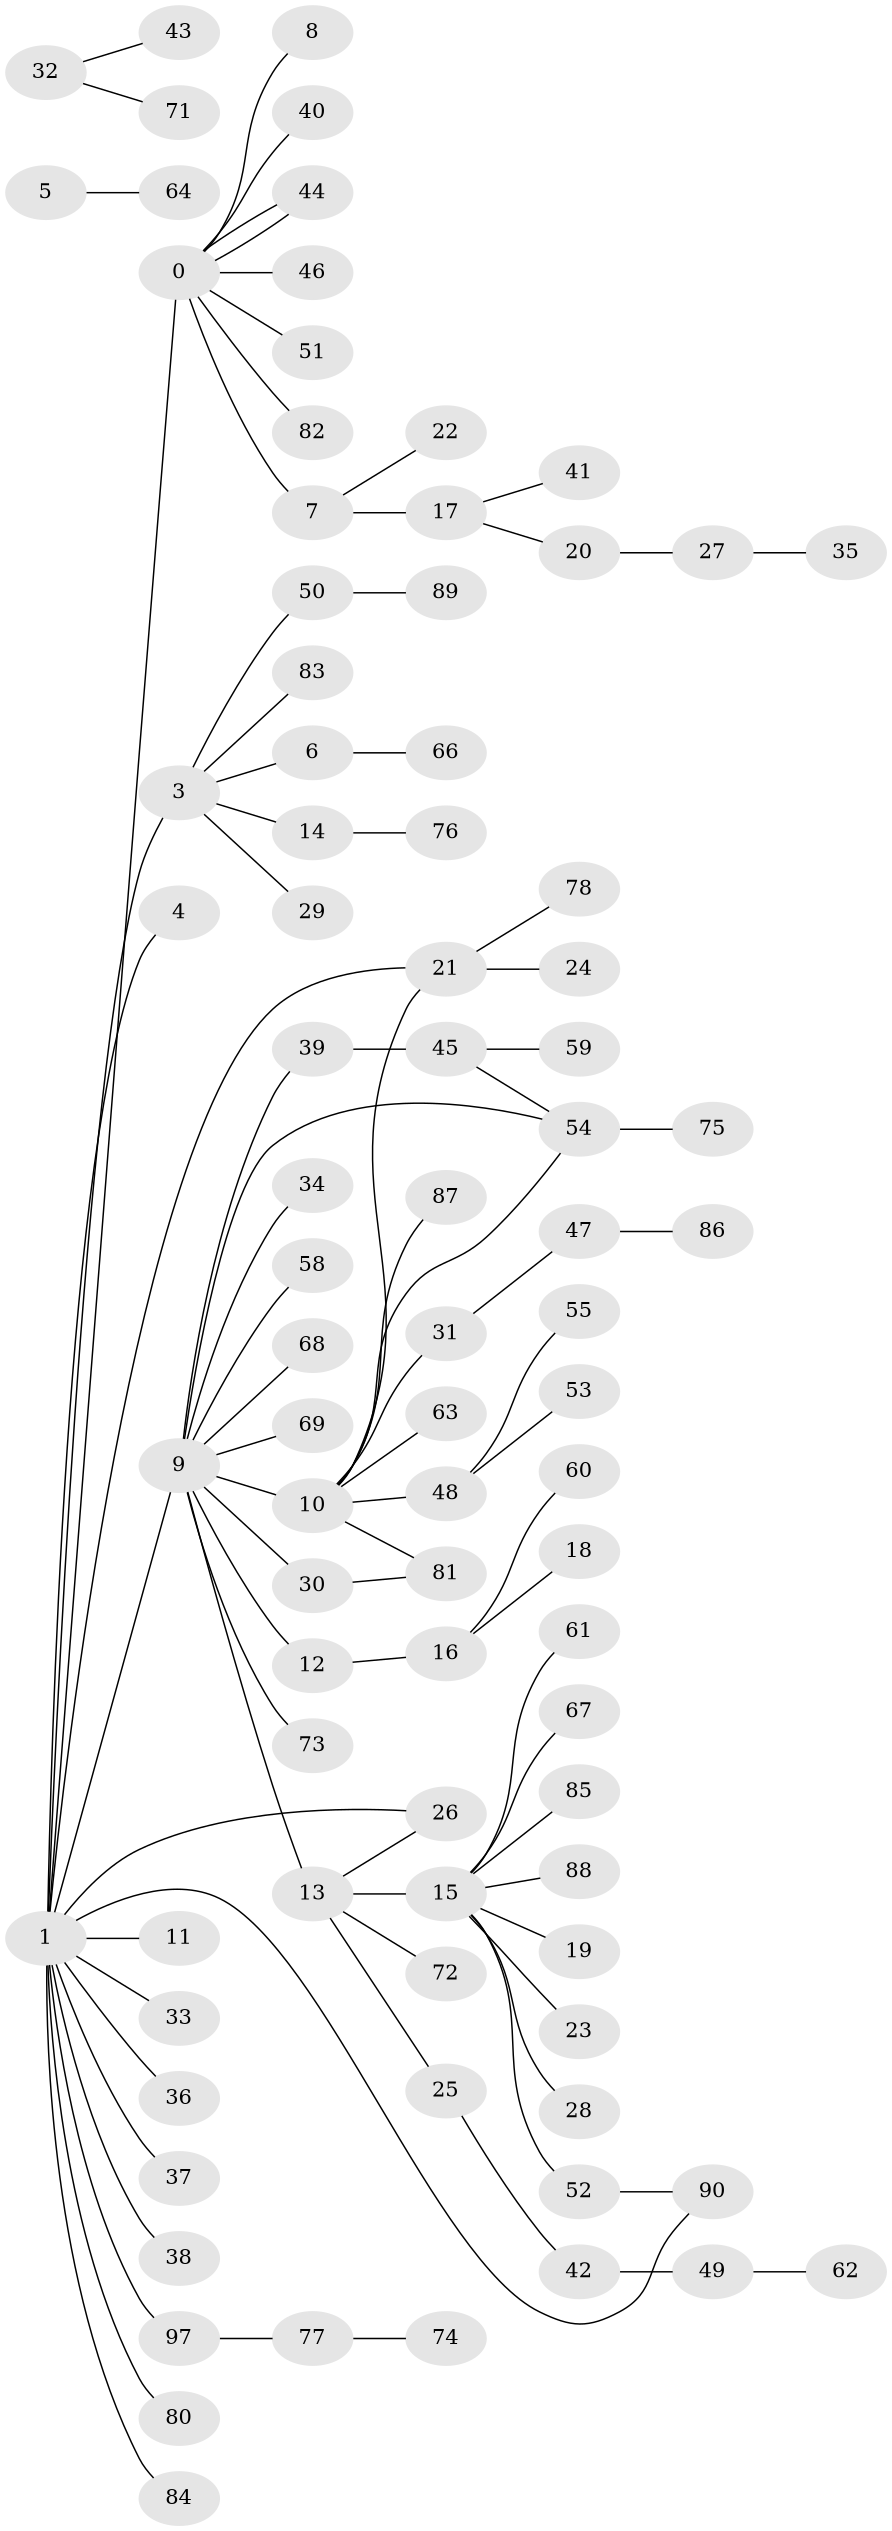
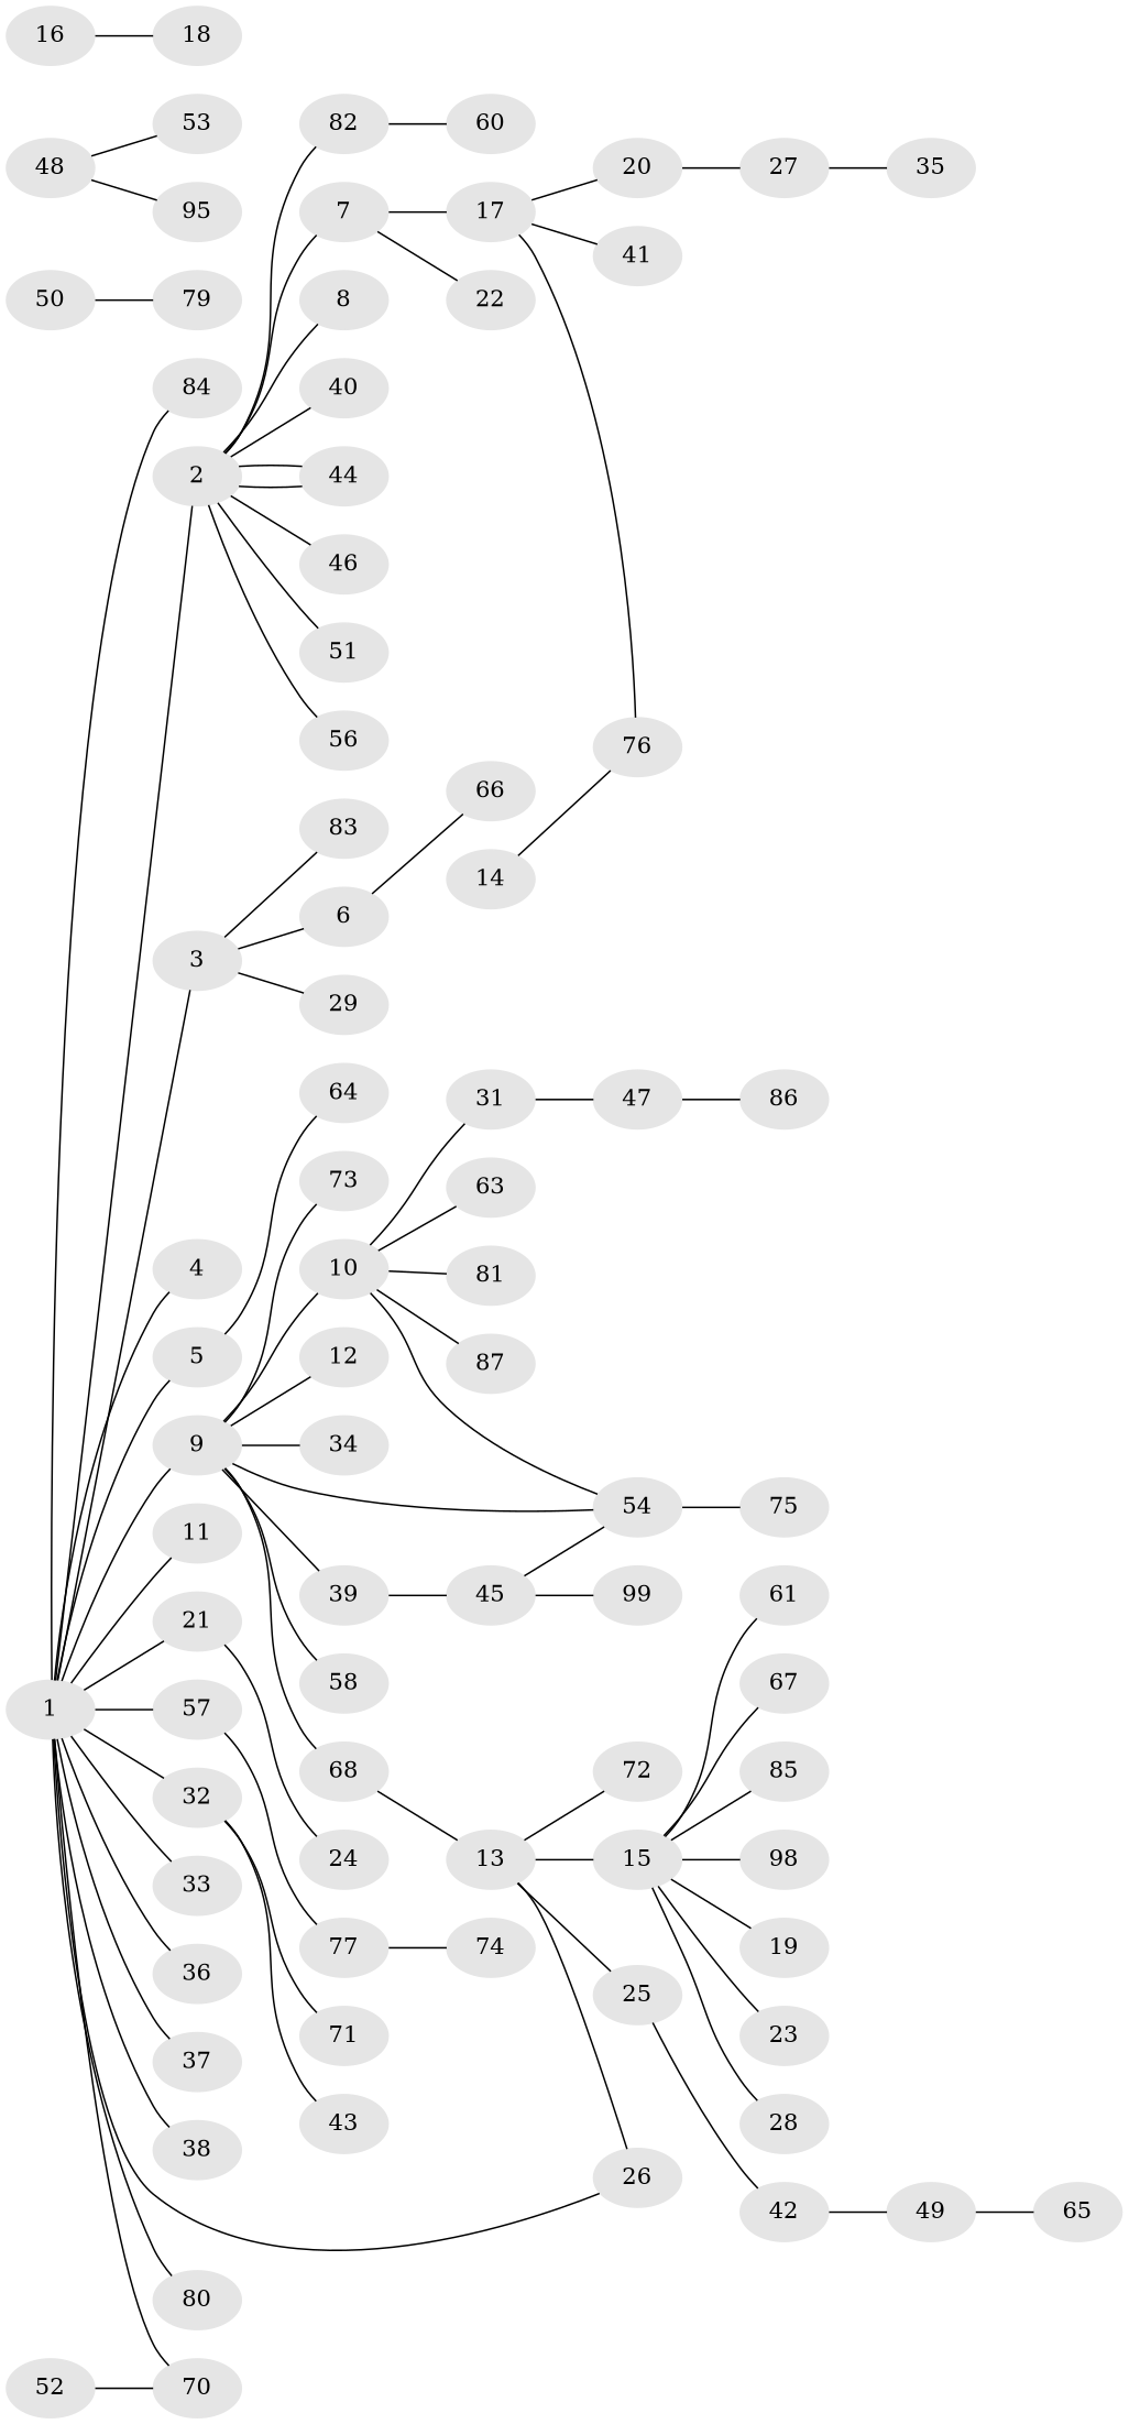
  graph {
    rankdir=LR
    node [color=gray90 style=filled]
    1
-   2 [label=0]
+   2
    3
    4
    5
    9
    11
    21
    26
    32
    33
    36
    37
    38
-   57 [label=97]
-   70 [label=90]
+   57
+   70
    80
    84
    7
    8
    40
    44
    46
    51
+   56
    82
    6
    14
    29
    50
    83
    64
    10
    12
    13
-   30
    34
    39
    54
    58
    68
-   69
    73
    24
-   78
    43
    71
    77
    17
    22
    66
    76
-   79 [label=89]
+   79
    20
    41
    31
    48
    63
    81
    87
    16
    15
    25
    72
    45
    75
    47
    53
-   55
+   55 [label=95]
    18
    60
    19
    23
    28
    52
    61
    67
    85
-   88
+   88 [label=98]
    42
    27
    35
    49
    86
-   59
-   65 [label=62]
+   59 [label=99]
+   65
    74
    1 -- 2
    1 -- 3
    1 -- 4
+   1 -- 5
    1 -- 9
    1 -- 11
    1 -- 21
    1 -- 26
+   1 -- 32
    1 -- 33
    1 -- 36
    1 -- 37
    1 -- 38
    1 -- 57
    1 -- 70
    1 -- 80
    1 -- 84
    2 -- 7
    2 -- 8
    2 -- 40
    2 -- 44
    2 -- 44
    2 -- 46
    2 -- 51
+   2 -- 56
    2 -- 82
    3 -- 6
-   3 -- 14
    3 -- 29
-   3 -- 50
    3 -- 83
    5 -- 64
    9 -- 10
    9 -- 12
-   9 -- 13
-   9 -- 30
+   68 -- 13
    9 -- 34
    9 -- 39
    9 -- 54
    9 -- 58
    9 -- 68
-   9 -- 69
    9 -- 73
    21 -- 24
-   21 -- 78
    32 -- 43
    32 -- 71
    57 -- 77
    7 -- 17
    7 -- 22
    6 -- 66
    14 -- 76
    50 -- 79
-   10 -- 21
    10 -- 54
    10 -- 31
-   10 -- 48
    10 -- 63
    10 -- 81
    10 -- 87
-   12 -- 16
    13 -- 26
    13 -- 15
    13 -- 25
    13 -- 72
-   30 -- 81
    39 -- 45
    54 -- 75
    77 -- 74
+   17 -- 76
    17 -- 20
    17 -- 41
    20 -- 27
    31 -- 47
    48 -- 53
    48 -- 55
    16 -- 18
-   16 -- 60
+   82 -- 60
    15 -- 19
    15 -- 23
    15 -- 28
-   15 -- 52
    15 -- 61
    15 -- 67
    15 -- 85
    15 -- 88
    25 -- 42
    45 -- 54
    45 -- 59
    47 -- 86
    52 -- 70
    42 -- 49
    27 -- 35
    49 -- 65
  }
